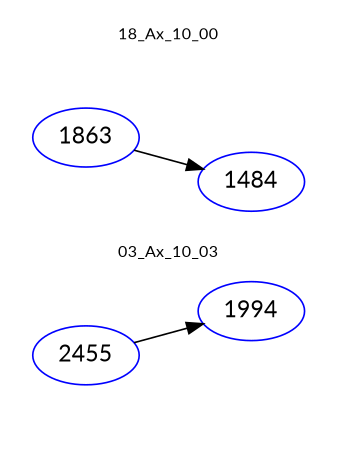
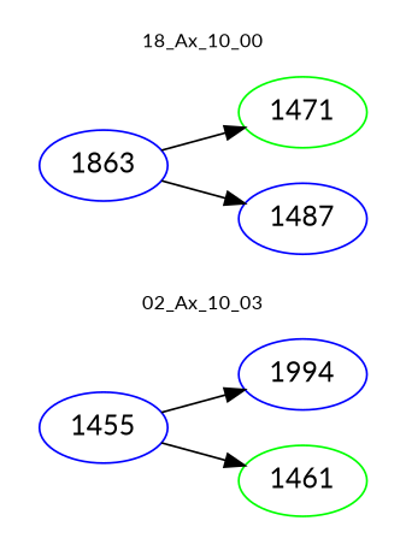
  digraph {
    fontname=Lato
    rankdir=LR
    node [color=blue fontname=Lato]
    edge [color=black fontname=Lato]
-   n1 [label=2455]
+   n1 [label=1455]
+   n2 [color=green label=1461]
    n3 [label=1994]
    n4 [label=1863]
-   n5 [label=1484]
+   n5 [label=1487]
+   n6 [color=green label=1471]
    subgraph cluster_1 {
      color=white
      fontsize=10
-     label="03_Ax_10_03"
+     label="02_Ax_10_03"
      n1
+     n2
      n3
    }
    subgraph cluster_2 {
      color=white
      fontsize=10
      label="18_Ax_10_00"
      n4
      n5
+     n6
    }
+   n1 -> n2
    n1 -> n3
    n4 -> n5
+   n4 -> n6
  }
